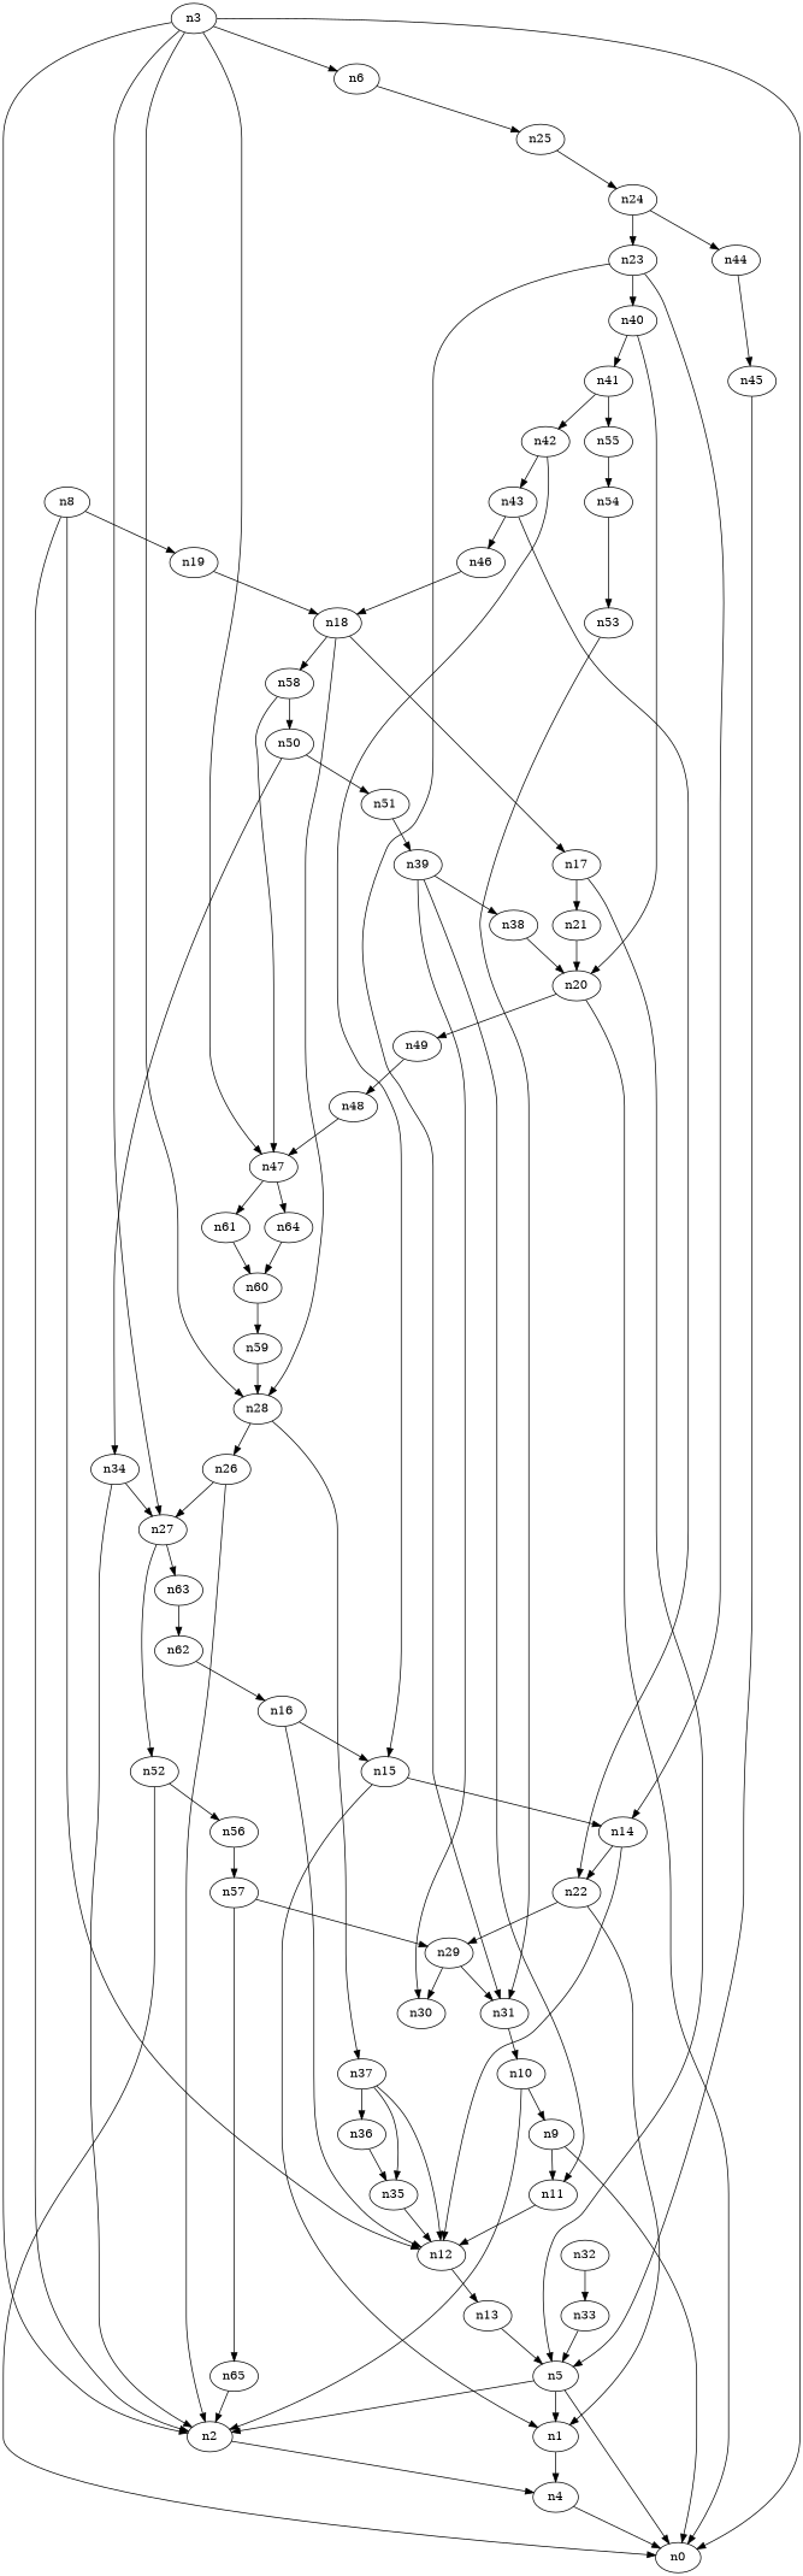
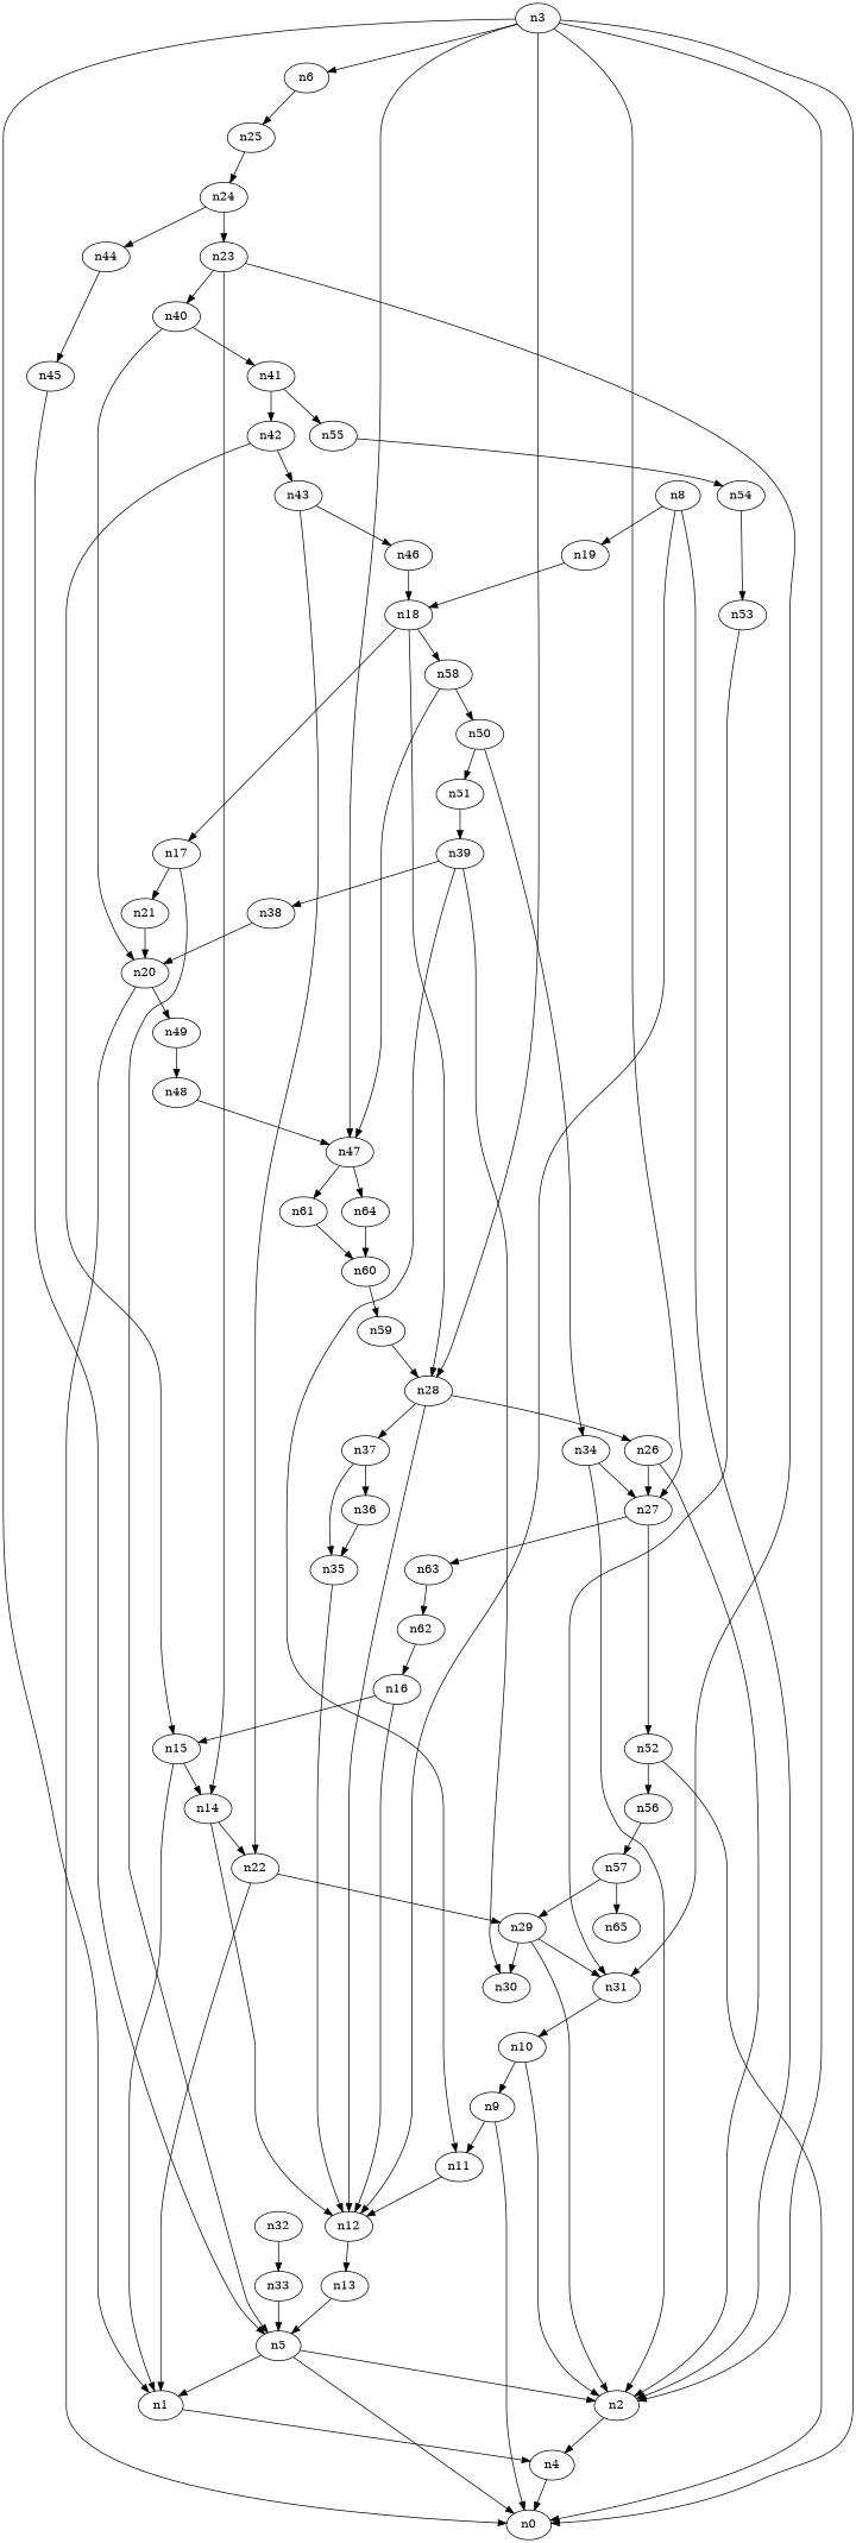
  digraph {
    n1
    n4
    n0
    n2
    n3
    n6
    n27
    n28
    n47
    n25
    n52
    n63
    n12
    n26
    n37
    n61
    n64
    n24
    n56
    n62
    n13
    n32
    n33
    n35
    n36
    n60
    n5
    n8
    n19
    n23
    n44
    n18
    n17
    n58
    n9
    n11
    n10
    n14
    n22
    n29
    n30
    n31
    n15
    n16
    n21
    n20
    n49
    n50
    n34
    n51
    n48
    n40
    n41
    n42
    n55
    n45
    n57
    n38
    n39
    n43
    n54
    n46
    n53
    n59
    n65
    n1 -> n4
    n4 -> n0
    n2 -> n4
+   n3 -> n1
    n3 -> n0
    n3 -> n2
    n3 -> n6
    n3 -> n27
    n3 -> n28
    n3 -> n47
    n6 -> n25
    n27 -> n52
    n27 -> n63
-   n37 -> n12
+   n28 -> n12
    n28 -> n26
    n28 -> n37
    n47 -> n61
    n47 -> n64
    n25 -> n24
    n52 -> n0
    n52 -> n56
    n63 -> n62
    n12 -> n13
    n26 -> n2
    n26 -> n27
    n37 -> n35
    n37 -> n36
    n61 -> n60
    n64 -> n60
    n24 -> n23
    n24 -> n44
    n56 -> n57
    n62 -> n16
    n13 -> n5
    n32 -> n33
    n33 -> n5
    n35 -> n12
    n36 -> n35
    n60 -> n59
    n5 -> n1
    n5 -> n0
    n5 -> n2
    n8 -> n2
    n8 -> n12
    n8 -> n19
    n19 -> n18
    n23 -> n14
    n23 -> n31
    n23 -> n40
    n44 -> n45
    n18 -> n28
    n18 -> n17
    n18 -> n58
    n17 -> n5
    n17 -> n21
    n58 -> n47
    n58 -> n50
    n9 -> n0
    n9 -> n11
    n11 -> n12
    n10 -> n2
    n10 -> n9
    n14 -> n12
    n14 -> n22
    n22 -> n1
    n22 -> n29
    n29 -> n30
    n29 -> n31
    n31 -> n10
    n15 -> n1
    n15 -> n14
    n16 -> n12
    n16 -> n15
    n21 -> n20
    n20 -> n0
    n20 -> n49
    n49 -> n48
    n50 -> n34
    n50 -> n51
    n34 -> n2
    n34 -> n27
    n51 -> n39
    n48 -> n47
    n40 -> n20
    n40 -> n41
    n41 -> n42
    n41 -> n55
    n42 -> n15
    n42 -> n43
    n55 -> n54
    n45 -> n5
    n57 -> n29
    n57 -> n65
    n38 -> n20
    n39 -> n11
    n39 -> n30
    n39 -> n38
    n43 -> n22
    n43 -> n46
    n54 -> n53
    n46 -> n18
    n53 -> n31
    n59 -> n28
-   n65 -> n2
+   n29 -> n2
  }
